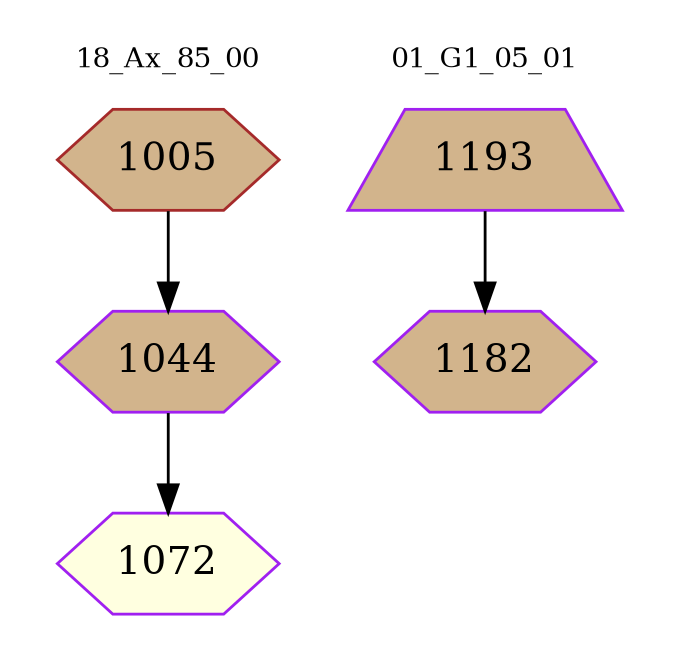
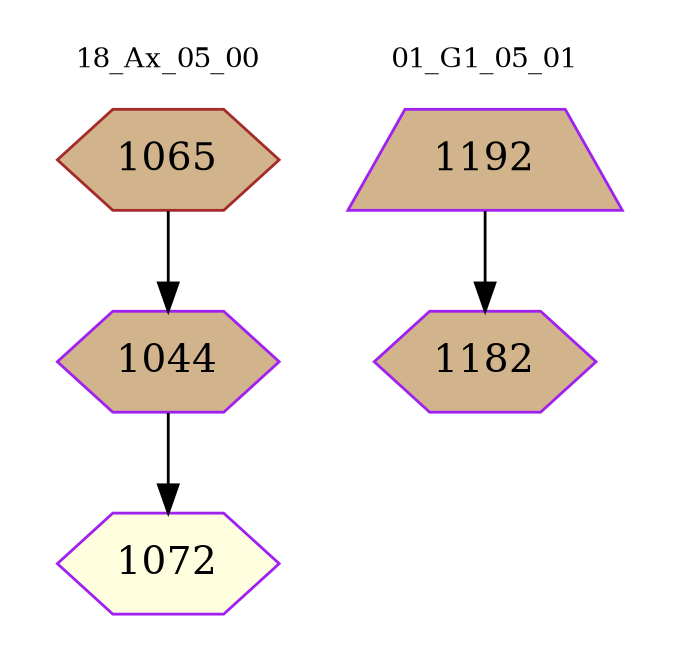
  digraph {
    node [color=purple fillcolor=tan shape=hexagon style=filled]
    edge [color=black]
-   n1 [color=brown label=1005]
+   n1 [color=brown label=1065]
    n2 [label=1044]
    n3 [fillcolor=lightyellow label=1072]
-   n4 [label=1193 shape=trapezium]
+   n4 [label=1192 shape=trapezium]
    n5 [label=1182]
    subgraph cluster_1 {
      color=white
      fontsize=10
-     label="18_Ax_85_00"
+     label="18_Ax_05_00"
      n1
      n2
      n3
    }
    subgraph cluster_2 {
      color=white
      fontsize=10
      label="01_G1_05_01"
      n4
      n5
    }
    n1 -> n2
    n2 -> n3
    n4 -> n5
  }
